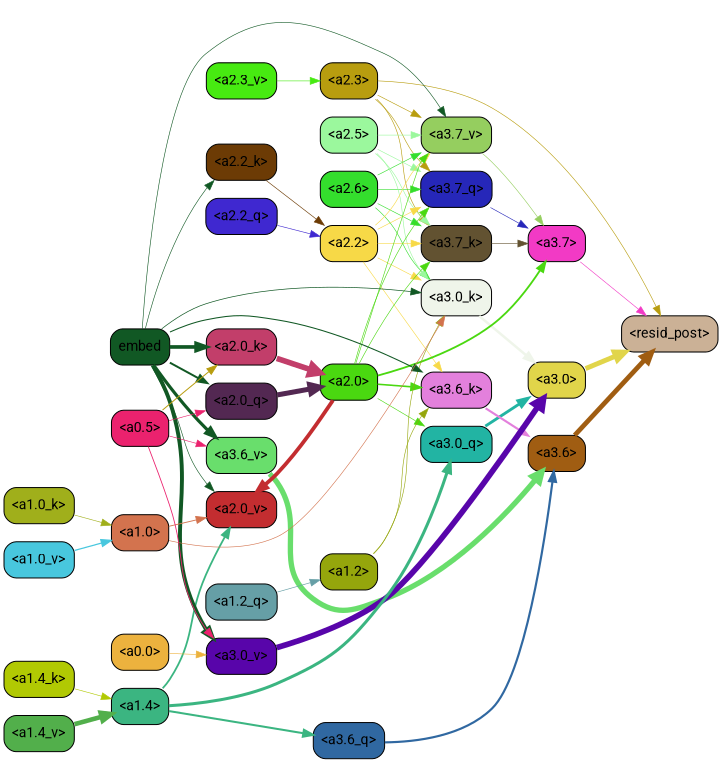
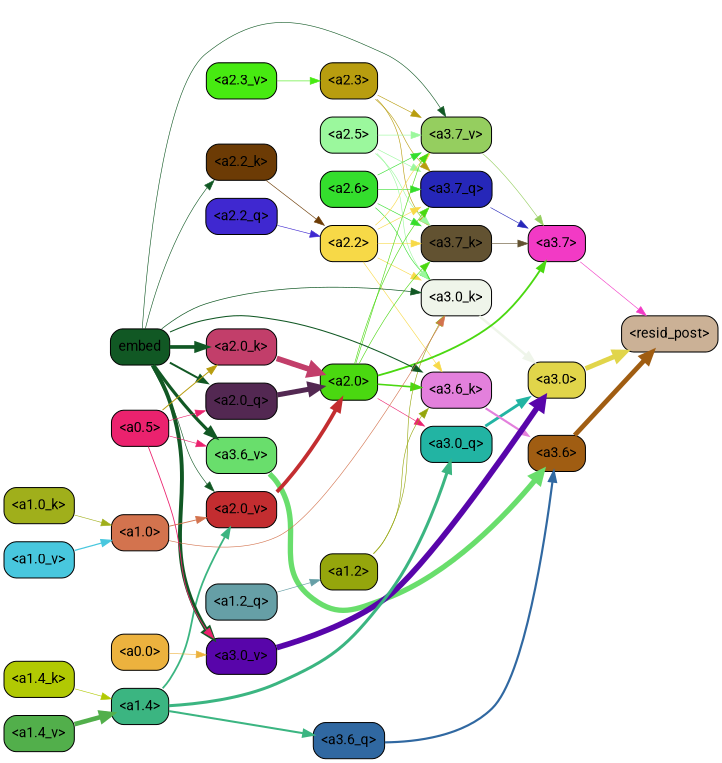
  strict digraph {
    fontname=Roboto
    rankdir=LR
    splines=true
    node [color=black fontname=Roboto shape=box style="filled, rounded"]
    edge [color="#115824" fontname=Roboto penwidth=0.6]
    "<a3.7>" [fillcolor="#f23ac5"]
    "<resid_post>" [fillcolor="#cbb196"]
    "<a3.6>" [fillcolor="#a05d12"]
    "<a3.0>" [fillcolor="#e1d54a"]
    "<a2.3>" [fillcolor="#b89d0f"]
    "<a3.7_q>" [fillcolor="#2627b9"]
    "<a3.7_k>" [fillcolor="#625231"]
    "<a3.7_v>" [fillcolor="#95ce5f"]
    "<a3.6_q>" [fillcolor="#3068a1"]
    "<a3.0_q>" [fillcolor="#22b4a3"]
    "<a3.6_k>" [fillcolor="#e380dc"]
    "<a3.0_k>" [fillcolor="#eff5ea"]
    "<a3.6_v>" [fillcolor="#69de6c"]
    "<a3.0_v>" [fillcolor="#5805aa"]
    "<a2.6>" [fillcolor="#34de2d"]
    "<a2.5>" [fillcolor="#9bf89d"]
    "<a2.2>" [fillcolor="#f7d947"]
    "<a2.0>" [fillcolor="#4ad810"]
    "<a1.4>" [fillcolor="#3bb581"]
    "<a2.0_v>" [fillcolor="#c32d30"]
    "<a1.2>" [fillcolor="#95a60c"]
    embed [fillcolor="#115824"]
    "<a2.0_q>" [fillcolor="#532852"]
    "<a2.2_k>" [fillcolor="#6c3b05"]
    "<a2.0_k>" [fillcolor="#c23e6a"]
    "<a1.0>" [fillcolor="#d3734e"]
    "<a0.5>" [fillcolor="#eb226e"]
    "<a0.0>" [fillcolor="#ecb23e"]
    "<a2.2_q>" [fillcolor="#3f28d0"]
    "<a2.3_v>" [fillcolor="#47ea11"]
    "<a1.2_q>" [fillcolor="#669fa6"]
    "<a1.4_k>" [fillcolor="#b1c903"]
    "<a1.0_k>" [fillcolor="#a0af1b"]
    "<a1.4_v>" [fillcolor="#52af4b"]
    "<a1.0_v>" [fillcolor="#48c7de"]
    "<a3.7>" -> "<resid_post>" [color="#f23ac5"]
    "<a3.6>" -> "<resid_post>" [color="#a05d12" penwidth=4.751592040061951]
    "<a3.0>" -> "<resid_post>" [color="#e1d54a" penwidth=4.904066681861877]
-   "<a2.3>" -> "<resid_post>" [color="#b89d0f"]
    "<a2.3>" -> "<a3.7_q>" [color="#b89d0f"]
    "<a2.3>" -> "<a3.7_k>" [color="#b89d0f"]
    "<a2.3>" -> "<a3.7_v>" [color="#b89d0f"]
    "<a3.7_q>" -> "<a3.7>" [color="#2627b9"]
    "<a3.7_k>" -> "<a3.7>" [color="#625231"]
    "<a3.7_v>" -> "<a3.7>" [color="#95ce5f"]
    "<a3.6_q>" -> "<a3.6>" [color="#3068a1" penwidth=2.160832464694977]
    "<a3.0_q>" -> "<a3.0>" [color="#22b4a3" penwidth=2.870753765106201]
    "<a3.6_k>" -> "<a3.6>" [color="#e380dc" penwidth=2.13908451795578]
    "<a3.0_k>" -> "<a3.0>" [color="#eff5ea" penwidth=2.520303964614868]
    "<a3.6_v>" -> "<a3.6>" [color="#69de6c" penwidth=5.297133803367615]
    "<a3.0_v>" -> "<a3.0>" [color="#5805aa" penwidth=5.680712580680847]
    "<a2.6>" -> "<a3.7_q>" [color="#34de2d"]
    "<a2.6>" -> "<a3.7_k>" [color="#34de2d"]
    "<a2.6>" -> "<a3.7_v>" [color="#34de2d"]
    "<a2.6>" -> "<a3.0_k>" [color="#34de2d"]
    "<a2.5>" -> "<a3.7_q>" [color="#9bf89d"]
    "<a2.5>" -> "<a3.7_k>" [color="#9bf89d"]
    "<a2.5>" -> "<a3.7_v>" [color="#9bf89d"]
    "<a2.5>" -> "<a3.0_k>" [color="#9bf89d"]
    "<a2.2>" -> "<a3.7_q>" [color="#f7d947"]
    "<a2.2>" -> "<a3.7_k>" [color="#f7d947"]
    "<a2.2>" -> "<a3.7_v>" [color="#f7d947"]
    "<a2.2>" -> "<a3.6_k>" [color="#f7d947"]
    "<a2.2>" -> "<a3.0_k>" [color="#f7d947"]
    "<a2.0>" -> "<a3.7>" [color="#4ad810" penwidth=1.8405593037605286]
    "<a2.0>" -> "<a3.7_q>" [color="#4ad810"]
    "<a2.0>" -> "<a3.7_k>" [color="#4ad810"]
    "<a2.0>" -> "<a3.7_v>" [color="#4ad810"]
-   "<a2.0>" -> "<a3.0_q>" [color="#4ad810"]
+   "<a2.0>" -> "<a3.0_q>" [color="#eb226e"]
    "<a2.0>" -> "<a3.6_k>" [color="#4ad810" penwidth=1.5897698998451233]
    "<a1.4>" -> "<a3.6_q>" [color="#3bb581" penwidth=2.0260728895664215]
    "<a1.4>" -> "<a3.0_q>" [color="#3bb581" penwidth=3.0185627341270447]
    "<a1.4>" -> "<a2.0_v>" [color="#3bb581" penwidth=1.7970525026321411]
-   "<a2.0>" -> "<a2.0_v>" [color="#c32d30" penwidth=3.781584322452545]
+   "<a2.0_v>" -> "<a2.0>" [color="#c32d30" penwidth=3.781584322452545]
    "<a1.2>" -> "<a3.6_k>" [color="#95a60c"]
    "<a1.2>" -> "<a3.0_k>" [color="#95a60c"]
    embed -> "<a3.7_v>"
    embed -> "<a3.6_k>" [penwidth=1.046662151813507]
    embed -> "<a3.0_k>" [penwidth=0.6995279788970947]
    embed -> "<a3.6_v>" [penwidth=3.1840110421180725]
    embed -> "<a3.0_v>" [penwidth=3.9005755856633186]
    embed -> "<a2.0_v>"
    embed -> "<a2.0_q>" [penwidth=1.9669389724731445]
    embed -> "<a2.2_k>"
    embed -> "<a2.0_k>" [penwidth=3.6898754835128784]
    "<a2.0_q>" -> "<a2.0>" [color="#532852" penwidth=5.0040658712387085]
    "<a2.2_k>" -> "<a2.2>" [color="#6c3b05" penwidth=0.6304321400821209]
    "<a2.0_k>" -> "<a2.0>" [color="#c23e6a" penwidth=5.6445024609565735]
    "<a1.0>" -> "<a3.0_k>" [color="#d3734e"]
    "<a1.0>" -> "<a2.0_v>" [color="#d3734e" penwidth=0.8836666345596313]
    "<a0.5>" -> "<a3.6_v>" [color="#eb226e"]
    "<a0.5>" -> "<a3.0_v>" [color="#eb226e" penwidth=0.8493617177009583]
    "<a0.5>" -> "<a2.0_q>" [color="#eb226e"]
    "<a0.5>" -> "<a2.0_k>" [color="#b89d0f" penwidth=0.9942188858985901]
    "<a0.0>" -> "<a3.0_v>" [color="#ecb23e"]
    "<a2.2_q>" -> "<a2.2>" [color="#3f28d0"]
    "<a2.3_v>" -> "<a2.3>" [color="#47ea11"]
    "<a1.2_q>" -> "<a1.2>" [color="#669fa6" penwidth=0.6481351256370544]
    "<a1.4_k>" -> "<a1.4>" [color="#b1c903"]
    "<a1.0_k>" -> "<a1.0>" [color="#a0af1b"]
    "<a1.4_v>" -> "<a1.4>" [color="#52af4b" penwidth=4.602061748504639]
    "<a1.0_v>" -> "<a1.0>" [color="#48c7de" penwidth=1.227757602930069]
  }
